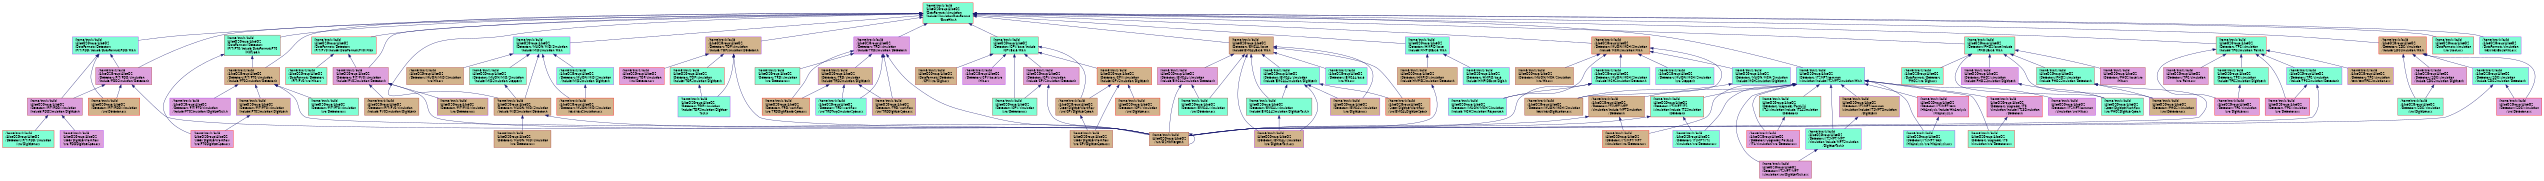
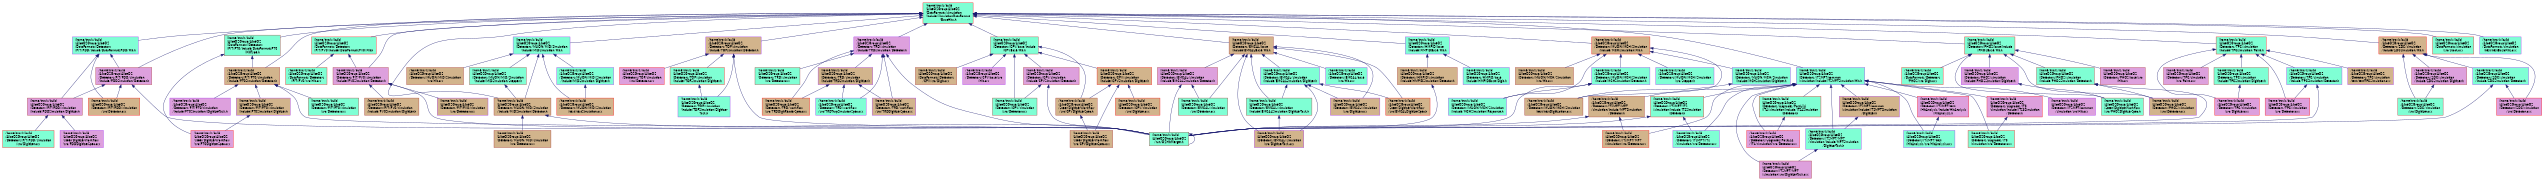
  digraph {
    fontname=Lato
    node [color=purple fillcolor=aquamarine fontname=Lato fontsize=10 shape=record style=filled]
    edge [color=midnightblue dir=back fontname=Lato fontsize=10 labelfontname=Helvetica labelfontsize=10 style=solid]
    n1 [color=red fontcolor=black height=0.2 label="/home/travis/build\l/AliceO2Group/AliceO2\l/DataFormats/simulation\l/include/SimulationDataFormat\l/BaseHits.h" width=0.4]
    n2 [height=0.2 label="/home/travis/build\l/AliceO2Group/AliceO2\l/DataFormats/Detectors\l/FIT/FDD/include/DataFormatsFDD/Hit.h" width=0.4]
    n3 [color=brown height=0.2 label="/home/travis/build\l/AliceO2Group/AliceO2\l/Detectors/FIT/FDD/simulation\l/include/FDDSimulation/Detector.h" width=0.4 fillcolor=plum]
    n4 [color=brown height=0.2 label="/home/travis/build\l/AliceO2Group/AliceO2\l/DataFormats/Detectors\l/FIT/FT0/include/DataFormatsFT0\l/HitType.h" width=0.4]
    n5 [color=brown height=0.2 label="/home/travis/build\l/AliceO2Group/AliceO2\l/Detectors/FIT/FT0/simulation\l/include/FT0Simulation/Detector.h" width=0.4 fillcolor=tan]
    n6 [color=red height=0.2 label="/home/travis/build\l/AliceO2Group/AliceO2\l/DataFormats/Detectors\l/FIT/FV0/include/DataFormatsFV0/Hit.h" width=0.4]
    n7 [color=brown height=0.2 label="/home/travis/build\l/AliceO2Group/AliceO2\l/Detectors/FIT/FV0/simulation\l/include/FV0Simulation/Detector.h" width=0.4 fillcolor=plum]
    n8 [color=red height=0.2 label="/home/travis/build\l/AliceO2Group/AliceO2\l/DataFormats/simulation\l/src/Stack.cxx" width=0.4]
    n9 [height=0.2 label="/home/travis/build\l/AliceO2Group/AliceO2\l/DataFormats/simulation\l/test/testBasicHits.cxx" width=0.4]
    n10 [color=brown height=0.2 label="/home/travis/build\l/AliceO2Group/AliceO2\l/Detectors/CPV/base/include\l/CPVBase/Hit.h" width=0.4]
    n11 [color=brown height=0.2 label="/home/travis/build\l/AliceO2Group/AliceO2\l/Detectors/EMCAL/base\l/include/EMCALBase/Hit.h" width=0.4 fillcolor=tan]
    n12 [height=0.2 label="/home/travis/build\l/AliceO2Group/AliceO2\l/Detectors/HMPID/base\l/include/HMPIDBase/Hit.h" width=0.4]
    n13 [height=0.2 label="/home/travis/build\l/AliceO2Group/AliceO2\l/Detectors/ITSMFT/common\l/simulation/include/ITSMFTSimulation/Hit.h" width=0.4]
    n14 [color=red height=0.2 label="/home/travis/build\l/AliceO2Group/AliceO2\l/Detectors/MUON/MCH/Simulation\l/include/MCHSimulation/Hit.h" width=0.4 fillcolor=tan]
    n15 [color=brown height=0.2 label="/home/travis/build\l/AliceO2Group/AliceO2\l/Detectors/MUON/MID/Simulation\l/include/MIDSimulation/Detector.h" width=0.4 fillcolor=tan]
    n16 [height=0.2 label="/home/travis/build\l/AliceO2Group/AliceO2\l/Detectors/MUON/MID/Simulation\l/include/MIDSimulation/Hit.h" width=0.4]
    n17 [color=red height=0.2 label="/home/travis/build\l/AliceO2Group/AliceO2\l/Detectors/PHOS/base/include\l/PHOSBase/Hit.h" width=0.4]
    n18 [height=0.2 label="/home/travis/build\l/AliceO2Group/AliceO2\l/Detectors/TOF/simulation\l/include/TOFSimulation/Detector.h" width=0.4 fillcolor=tan]
    n19 [color=red height=0.2 label="/home/travis/build\l/AliceO2Group/AliceO2\l/Detectors/TPC/simulation\l/include/TPCSimulation/Point.h" width=0.4]
    n20 [height=0.2 label="/home/travis/build\l/AliceO2Group/AliceO2\l/Detectors/TRD/simulation\l/include/TRDSimulation/Detector.h" width=0.4 fillcolor=plum]
    n21 [color=red height=0.2 label="/home/travis/build\l/AliceO2Group/AliceO2\l/Detectors/ZDC/simulation\l/include/ZDCSimulation/Hit.h" width=0.4 fillcolor=tan]
    n22 [color=brown height=0.2 label="/home/travis/build\l/AliceO2Group/AliceO2\l/Detectors/FIT/FDD/simulation\l/include/FDDSimulation/Digitizer.h" width=0.4 fillcolor=plum]
    n23 [color=red height=0.2 label="/home/travis/build\l/AliceO2Group/AliceO2\l/Detectors/FIT/FDD/simulation\l/src/Detector.cxx" width=0.4 fillcolor=tan]
-   n24 [color=brown height=0.2 label="/home/travis/build\l/AliceO2Group/AliceO2\l/run/O2HitMerger.h" width=0.4 fillcolor=tan]
+   n24 [color=brown height=0.2 label="/home/travis/build\l/AliceO2Group/AliceO2\l/run/O2HitMerger.h" width=0.4]
    n25 [color=red height=0.2 label="/home/travis/build\l/AliceO2Group/AliceO2\l/Detectors/FIT/FDD/simulation\l/src/Digitizer.cxx" width=0.4]
    n26 [height=0.2 label="/home/travis/build\l/AliceO2Group/AliceO2\l/Steer/DigitizerWorkflow\l/src/FDDDigitizerSpec.cxx" width=0.4 fillcolor=plum]
    n27 [color=red height=0.2 label="/home/travis/build\l/AliceO2Group/AliceO2\l/Steer/DigitizerWorkflow\l/src/FT0DigitizerSpec.cxx" width=0.4 fillcolor=plum]
    n28 [height=0.2 label="/home/travis/build\l/AliceO2Group/AliceO2\l/Detectors/FIT/FT0/simulation\l/include/FT0Simulation/Digitizer.h" width=0.4 fillcolor=tan]
    n29 [height=0.2 label="/home/travis/build\l/AliceO2Group/AliceO2\l/Detectors/FIT/FT0/simulation\l/include/FT0Simulation/DigitizerTask.h" width=0.4 fillcolor=plum]
    n30 [color=brown height=0.2 label="/home/travis/build\l/AliceO2Group/AliceO2\l/Detectors/FIT/FT0/simulation\l/src/Detector.cxx" width=0.4]
    n31 [color=red height=0.2 label="/home/travis/build\l/AliceO2Group/AliceO2\l/DataFormats/Detectors\l/FIT/FV0/src/Hit.cxx" width=0.4]
    n32 [color=brown height=0.2 label="/home/travis/build\l/AliceO2Group/AliceO2\l/Detectors/FIT/FV0/simulation\l/include/FV0Simulation/Digitizer.h" width=0.4 fillcolor=tan]
    n33 [height=0.2 label="/home/travis/build\l/AliceO2Group/AliceO2\l/Detectors/FIT/FV0/simulation\l/src/Detector.cxx" width=0.4 fillcolor=tan]
    n34 [color=brown height=0.2 label="/home/travis/build\l/AliceO2Group/AliceO2\l/DataFormats/Detectors\l/CPV/src/Digit.cxx" width=0.4 fillcolor=tan]
    n35 [height=0.2 label="/home/travis/build\l/AliceO2Group/AliceO2\l/Detectors/CPV/base/src\l/Hit.cxx" width=0.4 fillcolor=plum]
    n36 [color=brown height=0.2 label="/home/travis/build\l/AliceO2Group/AliceO2\l/Detectors/CPV/simulation\l/include/CPVSimulation/Detector.h" width=0.4 fillcolor=plum]
    n37 [color=brown height=0.2 label="/home/travis/build\l/AliceO2Group/AliceO2\l/Detectors/CPV/simulation\l/src/Detector.cxx" width=0.4]
    n38 [color=red height=0.2 label="/home/travis/build\l/AliceO2Group/AliceO2\l/Detectors/CPV/simulation\l/include/CPVSimulation/Digitizer.h" width=0.4 fillcolor=tan]
    n39 [color=brown height=0.2 label="/home/travis/build\l/AliceO2Group/AliceO2\l/Steer/DigitizerWorkflow\l/src/CPVDigitizerSpec.h" width=0.4 fillcolor=tan]
    n40 [color=red height=0.2 label="/home/travis/build\l/AliceO2Group/AliceO2\l/Detectors/CPV/simulation\l/src/Digitizer.cxx" width=0.4 fillcolor=tan]
    n41 [color=brown height=0.2 label="/home/travis/build\l/AliceO2Group/AliceO2\l/Steer/DigitizerWorkflow\l/src/CPVDigitizerSpec.cxx" width=0.4 fillcolor=tan]
    n42 [height=0.2 label="/home/travis/build\l/AliceO2Group/AliceO2\l/Detectors/EMCAL/base\l/src/Hit.cxx" width=0.4]
    n43 [color=brown height=0.2 label="/home/travis/build\l/AliceO2Group/AliceO2\l/Detectors/EMCAL/simulation\l/include/EMCALSimulation/Detector.h" width=0.4 fillcolor=plum]
    n44 [color=brown height=0.2 label="/home/travis/build\l/AliceO2Group/AliceO2\l/Detectors/EMCAL/simulation\l/src/Detector.cxx" width=0.4]
    n45 [height=0.2 label="/home/travis/build\l/AliceO2Group/AliceO2\l/Detectors/EMCAL/simulation\l/include/EMCALSimulation/Digitizer.h" width=0.4]
    n46 [color=brown height=0.2 label="/home/travis/build\l/AliceO2Group/AliceO2\l/Detectors/EMCAL/simulation\l/include/EMCALSimulation/DigitizerTask.h" width=0.4]
    n47 [height=0.2 label="/home/travis/build\l/AliceO2Group/AliceO2\l/Detectors/EMCAL/simulation\l/src/DigitizerTask.cxx" width=0.4 fillcolor=tan]
    n48 [height=0.2 label="/home/travis/build\l/AliceO2Group/AliceO2\l/Detectors/EMCAL/simulation\l/src/Digitizer.cxx" width=0.4 fillcolor=tan]
    n49 [color=red height=0.2 label="/home/travis/build\l/AliceO2Group/AliceO2\l/Steer/DigitizerWorkflow\l/src/EMCALDigitizerSpec.h" width=0.4 fillcolor=tan]
    n50 [height=0.2 label="/home/travis/build\l/AliceO2Group/AliceO2\l/Detectors/HMPID/base\l/include/HMPIDBase/Digit.h" width=0.4]
    n51 [color=brown height=0.2 label="/home/travis/build\l/AliceO2Group/AliceO2\l/Detectors/HMPID/simulation\l/include/HMPIDSimulation/Detector.h" width=0.4 fillcolor=tan]
    n52 [height=0.2 label="/home/travis/build\l/AliceO2Group/AliceO2\l/Detectors/ITSMFT/common\l/simulation/include/ITSMFTSimulation\l/Digitizer.h" width=0.4 fillcolor=tan]
    n53 [height=0.2 label="/home/travis/build\l/AliceO2Group/AliceO2\l/Detectors/ITSMFT/MFT\l/simulation/include/MFTSimulation\l/DigitizerTask.h" width=0.4]
    n54 [color=brown height=0.2 label="/home/travis/build\l/AliceO2Group/AliceO2\l/Detectors/ITSMFT/MFT\l/simulation/src/DigitizerTask.cxx" width=0.4 fillcolor=plum]
    n55 [height=0.2 label="/home/travis/build\l/AliceO2Group/AliceO2\l/Detectors/ITSMFT/common\l/simulation/src/Hit.cxx" width=0.4 fillcolor=plum]
    n56 [color=red height=0.2 label="/home/travis/build\l/AliceO2Group/AliceO2\l/Detectors/ITSMFT/ITS\l/simulation/include/ITSSimulation\l/Detector.h" width=0.4]
    n57 [height=0.2 label="/home/travis/build\l/AliceO2Group/AliceO2\l/Detectors/ITSMFT/ITS\l/simulation/src/Detector.cxx" width=0.4]
    n58 [color=brown height=0.2 label="/home/travis/build\l/AliceO2Group/AliceO2\l/Detectors/ITSMFT/MFT\l/simulation/include/MFTSimulation\l/Detector.h" width=0.4 fillcolor=tan]
    n59 [color=red height=0.2 label="/home/travis/build\l/AliceO2Group/AliceO2\l/Detectors/ITSMFT/MFT\l/simulation/src/Detector.cxx" width=0.4 fillcolor=tan]
    n60 [color=red height=0.2 label="/home/travis/build\l/AliceO2Group/AliceO2\l/Detectors/ITSMFT/test\l/HitAnalysis/include/HitAnalysis\l/HitAnalysis.h" width=0.4 fillcolor=plum]
    n61 [height=0.2 label="/home/travis/build\l/AliceO2Group/AliceO2\l/Detectors/ITSMFT/test\l/HitAnalysis/src/HitAnalysis.cxx" width=0.4]
    n62 [color=red height=0.2 label="/home/travis/build\l/AliceO2Group/AliceO2\l/Detectors/Upgrades/IT3\l/simulation/include/ITS3Simulation\l/Detector.h" width=0.4 fillcolor=plum]
    n63 [color=red height=0.2 label="/home/travis/build\l/AliceO2Group/AliceO2\l/Detectors/Upgrades/IT3\l/simulation/src/Detector.cxx" width=0.4]
    n64 [color=red height=0.2 label="/home/travis/build\l/AliceO2Group/AliceO2\l/Detectors/Upgrades/PostLS4\l/IT4/simulation/include/ITS4Simulation\l/Detector.h" width=0.4]
    n65 [color=red height=0.2 label="/home/travis/build\l/AliceO2Group/AliceO2\l/Detectors/Upgrades/PostLS4\l/IT4/simulation/src/Detector.cxx" width=0.4 fillcolor=plum]
    n66 [height=0.2 label="/home/travis/build\l/AliceO2Group/AliceO2\l/Detectors/MUON/MCH/Simulation\l/include/MCHSimulation/Detector.h" width=0.4]
    n67 [height=0.2 label="/home/travis/build\l/AliceO2Group/AliceO2\l/Detectors/MUON/MCH/Simulation\l/include/MCHSimulation/Response.h" width=0.4]
    n68 [height=0.2 label="/home/travis/build\l/AliceO2Group/AliceO2\l/Detectors/MUON/MCH/Simulation\l/include/MCHSimulation/Digitizer.h" width=0.4]
    n69 [color=brown height=0.2 label="/home/travis/build\l/AliceO2Group/AliceO2\l/Detectors/MUON/MCH/Simulation\l/test/testDigitization.cxx" width=0.4 fillcolor=tan]
    n70 [height=0.2 label="/home/travis/build\l/AliceO2Group/AliceO2\l/Detectors/MUON/MCH/Simulation\l/src/Stepper.h" width=0.4]
    n71 [color=brown height=0.2 label="/home/travis/build\l/AliceO2Group/AliceO2\l/Detectors/MUON/MCH/Simulation\l/src/Hit.cxx" width=0.4 fillcolor=tan]
    n72 [color=brown height=0.2 label="/home/travis/build\l/AliceO2Group/AliceO2\l/Detectors/MUON/MID/Simulation\l/src/Detector.cxx" width=0.4 fillcolor=tan]
    n73 [height=0.2 label="/home/travis/build\l/AliceO2Group/AliceO2\l/Detectors/MUON/MID/Simulation\l/include/MIDSimulation/Digitizer.h" width=0.4]
    n74 [color=red height=0.2 label="/home/travis/build\l/AliceO2Group/AliceO2\l/Detectors/MUON/MID/Simulation\l/test/testSimulation.cxx" width=0.4 fillcolor=tan]
    n75 [color=brown height=0.2 label="/home/travis/build\l/AliceO2Group/AliceO2\l/Detectors/MUON/MID/Simulation\l/include/MIDSimulation/Stepper.h" width=0.4]
    n76 [color=brown height=0.2 label="/home/travis/build\l/AliceO2Group/AliceO2\l/Detectors/MUON/MID/Simulation\l/src/Hit.cxx" width=0.4 fillcolor=tan]
    n77 [color=red height=0.2 label="/home/travis/build\l/AliceO2Group/AliceO2\l/DataFormats/Detectors\l/PHOS/src/Digit.cxx" width=0.4]
    n78 [color=brown height=0.2 label="/home/travis/build\l/AliceO2Group/AliceO2\l/Detectors/PHOS/base/src\l/Hit.cxx" width=0.4 fillcolor=plum]
    n79 [color=brown height=0.2 label="/home/travis/build\l/AliceO2Group/AliceO2\l/Detectors/PHOS/simulation\l/include/PHOSSimulation/Detector.h" width=0.4]
    n80 [height=0.2 label="/home/travis/build\l/AliceO2Group/AliceO2\l/Detectors/PHOS/simulation\l/src/Detector.cxx" width=0.4 fillcolor=tan]
    n81 [height=0.2 label="/home/travis/build\l/AliceO2Group/AliceO2\l/Detectors/PHOS/simulation\l/include/PHOSSimulation/Digitizer.h" width=0.4 fillcolor=plum]
    n82 [color=brown height=0.2 label="/home/travis/build\l/AliceO2Group/AliceO2\l/Steer/DigitizerWorkflow\l/src/PHOSDigitizerSpec.h" width=0.4]
    n83 [color=red height=0.2 label="/home/travis/build\l/AliceO2Group/AliceO2\l/Detectors/TOF/simulation\l/include/TOFSimulation/Digitizer.h" width=0.4]
    n84 [height=0.2 label="/home/travis/build\l/AliceO2Group/AliceO2\l/Detectors/TOF/simulation\l/include/TOFSimulation/Digitizer\lTask.h" width=0.4]
    n85 [color=red height=0.2 label="/home/travis/build\l/AliceO2Group/AliceO2\l/Detectors/TOF/simulation\l/src/Detector.cxx" width=0.4 fillcolor=plum]
    n86 [height=0.2 label="/home/travis/build\l/AliceO2Group/AliceO2\l/Detectors/TPC/simulation\l/include/TPCSimulation/Detector.h" width=0.4]
    n87 [color=red height=0.2 label="/home/travis/build\l/AliceO2Group/AliceO2\l/Detectors/TPC/simulation\l/src/Detector.cxx" width=0.4 fillcolor=plum]
    n88 [color=brown height=0.2 label="/home/travis/build\l/AliceO2Group/AliceO2\l/Detectors/TPC/simulation\l/include/TPCSimulation/Digitizer.h" width=0.4]
    n89 [color=red height=0.2 label="/home/travis/build\l/AliceO2Group/AliceO2\l/Detectors/TPC/simulation\l/src/Digitizer.cxx" width=0.4 fillcolor=plum]
    n90 [color=brown height=0.2 label="/home/travis/build\l/AliceO2Group/AliceO2\l/Detectors/TPC/simulation\l/src/Point.cxx" width=0.4 fillcolor=plum]
    n91 [height=0.2 label="/home/travis/build\l/AliceO2Group/AliceO2\l/Detectors/TPC/simulation\l/test/testTPCSimulation.cxx" width=0.4 fillcolor=tan]
    n92 [height=0.2 label="/home/travis/build\l/AliceO2Group/AliceO2\l/Detectors/TRD/simulation\l/include/TRDSimulation/Digitizer.h" width=0.4 fillcolor=tan]
    n93 [height=0.2 label="/home/travis/build\l/AliceO2Group/AliceO2\l/Detectors/TRD/workflow\l/src/TRDDigitizerSpec.cxx" width=0.4 fillcolor=tan]
    n94 [color=red height=0.2 label="/home/travis/build\l/AliceO2Group/AliceO2\l/Detectors/TRD/workflow\l/src/TRDDigitReaderSpec.cxx" width=0.4 fillcolor=tan]
    n95 [height=0.2 label="/home/travis/build\l/AliceO2Group/AliceO2\l/Detectors/TRD/workflow\l/src/TRDTrapSimulatorSpec.cxx" width=0.4]
    n96 [color=brown height=0.2 label="/home/travis/build\l/AliceO2Group/AliceO2\l/Detectors/TRD/simulation\l/src/Detector.cxx" width=0.4]
    n97 [height=0.2 label="/home/travis/build\l/AliceO2Group/AliceO2\l/Detectors/ZDC/simulation\l/include/ZDCSimulation/Detector.h" width=0.4]
    n98 [color=red height=0.2 label="/home/travis/build\l/AliceO2Group/AliceO2\l/Detectors/ZDC/simulation\l/src/Detector.cxx" width=0.4 fillcolor=plum]
    n99 [color=brown height=0.2 label="/home/travis/build\l/AliceO2Group/AliceO2\l/Detectors/ZDC/simulation\l/include/ZDCSimulation/Digitizer.h" width=0.4 fillcolor=plum]
    n100 [color=brown height=0.2 label="/home/travis/build\l/AliceO2Group/AliceO2\l/Detectors/ZDC/simulation\l/src/Digitizer.cxx" width=0.4]
    n1 -> n2
    n1 -> n3
    n1 -> n4
    n1 -> n5
    n1 -> n6
    n1 -> n7
    n1 -> n8
    n1 -> n9
    n1 -> n10
    n1 -> n11
    n1 -> n12
    n1 -> n13
    n1 -> n14
    n1 -> n15
    n1 -> n16
    n1 -> n17
    n1 -> n18
    n1 -> n19
    n1 -> n20
    n1 -> n21
    n2 -> n3
    n2 -> n22
    n2 -> n23
    n3 -> n22
    n3 -> n23
    n3 -> n24
    n4 -> n5
    n4 -> n27
    n5 -> n24
    n5 -> n28
    n5 -> n29
    n5 -> n30
    n6 -> n7
    n6 -> n31
    n7 -> n24
    n7 -> n32
    n7 -> n33
    n10 -> n34
    n10 -> n35
    n10 -> n36
    n10 -> n37
    n10 -> n38
    n10 -> n39
    n11 -> n42
    n11 -> n43
    n11 -> n44
    n11 -> n45
    n11 -> n46
    n11 -> n47
    n11 -> n48
    n11 -> n49
    n12 -> n50
    n12 -> n51
    n13 -> n52
    n13 -> n53
    n13 -> n54
    n13 -> n55
    n13 -> n56
    n13 -> n57
    n13 -> n58
    n13 -> n59
    n13 -> n60
    n13 -> n61
    n13 -> n62
    n13 -> n63
    n13 -> n64
    n13 -> n65
    n14 -> n66
    n14 -> n67
    n14 -> n68
    n14 -> n69
    n14 -> n70
    n14 -> n71
    n15 -> n24
    n15 -> n72
    n16 -> n15
    n16 -> n73
    n16 -> n74
    n16 -> n75
    n16 -> n76
    n17 -> n77
    n17 -> n78
    n17 -> n79
    n17 -> n80
    n17 -> n81
    n17 -> n82
    n18 -> n24
    n18 -> n83
    n18 -> n84
    n18 -> n85
    n19 -> n86
    n19 -> n87
    n19 -> n88
    n19 -> n89
    n19 -> n90
    n19 -> n91
    n20 -> n24
    n20 -> n92
    n20 -> n93
    n20 -> n94
    n20 -> n95
    n20 -> n96
    n21 -> n97
    n21 -> n98
    n21 -> n99
    n21 -> n100
    n22 -> n25
    n22 -> n26
    n24 -> n24
    n28 -> n27
    n36 -> n24
    n36 -> n37
    n38 -> n39
    n38 -> n40
    n38 -> n41
    n39 -> n41
    n43 -> n24
    n43 -> n44
    n45 -> n46
    n45 -> n47
    n45 -> n48
    n45 -> n49
    n46 -> n47
    n51 -> n24
    n52 -> n53
    n53 -> n54
    n56 -> n24
    n56 -> n57
    n58 -> n24
    n58 -> n59
    n60 -> n61
    n62 -> n63
    n64 -> n65
    n66 -> n24
    n66 -> n67
    n68 -> n69
    n73 -> n74
    n75 -> n15
    n79 -> n24
    n79 -> n80
    n81 -> n82
    n83 -> n84
    n86 -> n24
    n86 -> n87
    n88 -> n89
    n92 -> n93
    n92 -> n94
    n92 -> n95
    n97 -> n24
    n97 -> n98
    n99 -> n100
  }
